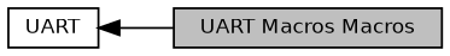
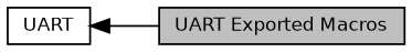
  digraph {
    rankdir=LR
    node [color=black fontname=Helvetica fontsize=10 shape=box style=filled]
-   n1 [fillcolor=grey75 fontcolor=black height=0.2 label="UART Macros Macros" width=0.4]
+   n1 [fillcolor=grey75 fontcolor=black height=0.2 label="UART Exported Macros" width=0.4]
    n2 [fillcolor=white height=0.2 label=UART width=0.4]
    n2 -> n1 [dir=back fontname=Helvetica fontsize=10 labelfontname=Helvetica labelfontsize=10 shape=plaintext style=solid]
  }
